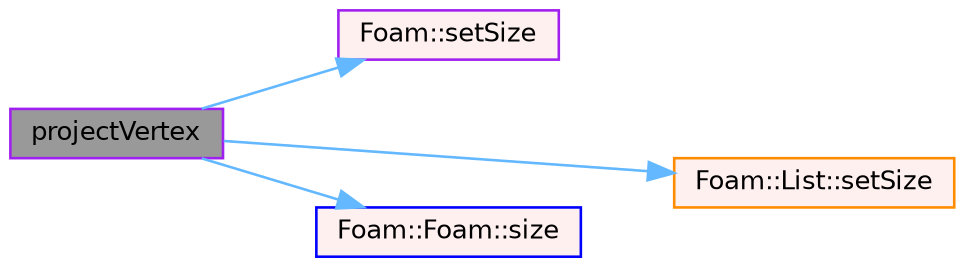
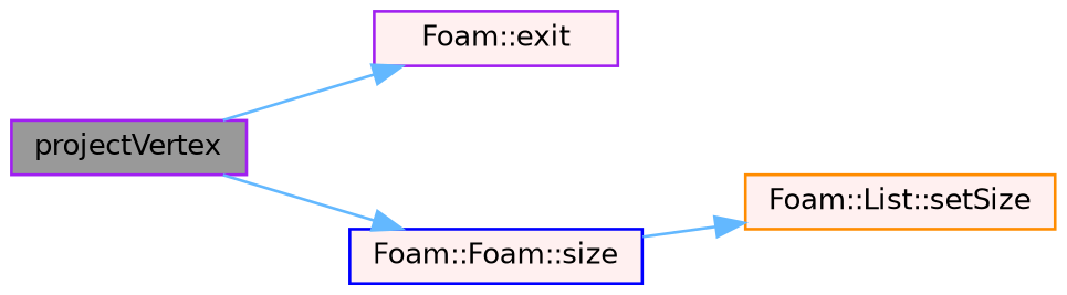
  digraph {
    rankdir=LR
    node [color=purple fillcolor="#FFF0F0" fontname=Helvetica fontsize=10 shape=box style=filled]
    edge [color=steelblue1 fontname=Helvetica fontsize=10 labelfontname=Helvetica labelfontsize=10 style=solid]
    n1 [fillcolor=grey60 fontcolor=black height=0.2 label=projectVertex width=0.4]
-   n2 [height=0.2 label="Foam::setSize" width=0.4]
+   n2 [height=0.2 label="Foam::exit" width=0.4]
    n3 [color=darkorange height=0.2 label="Foam::List::setSize" width=0.4]
    n4 [color=blue height=0.2 label="Foam::Foam::size" width=0.4]
    n1 -> n2
-   n1 -> n3
+   n4 -> n3
    n1 -> n4
  }
